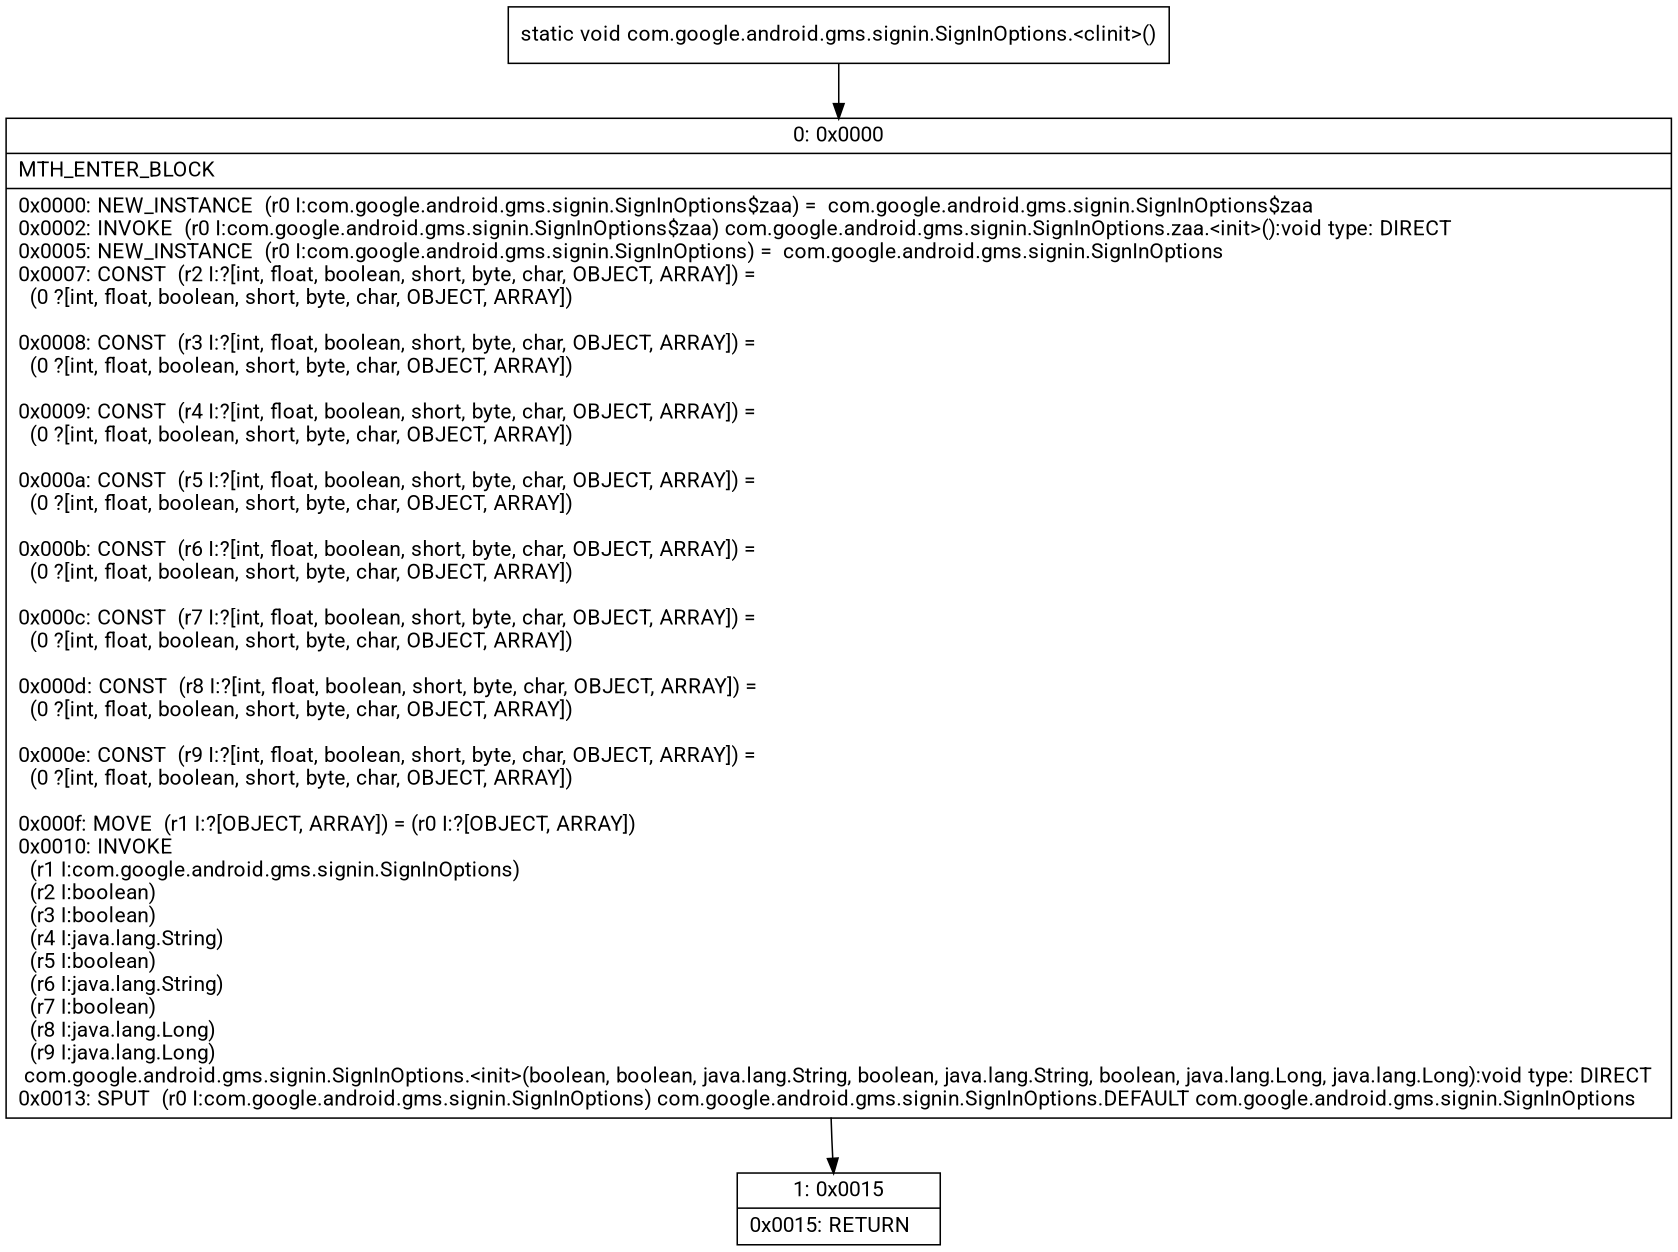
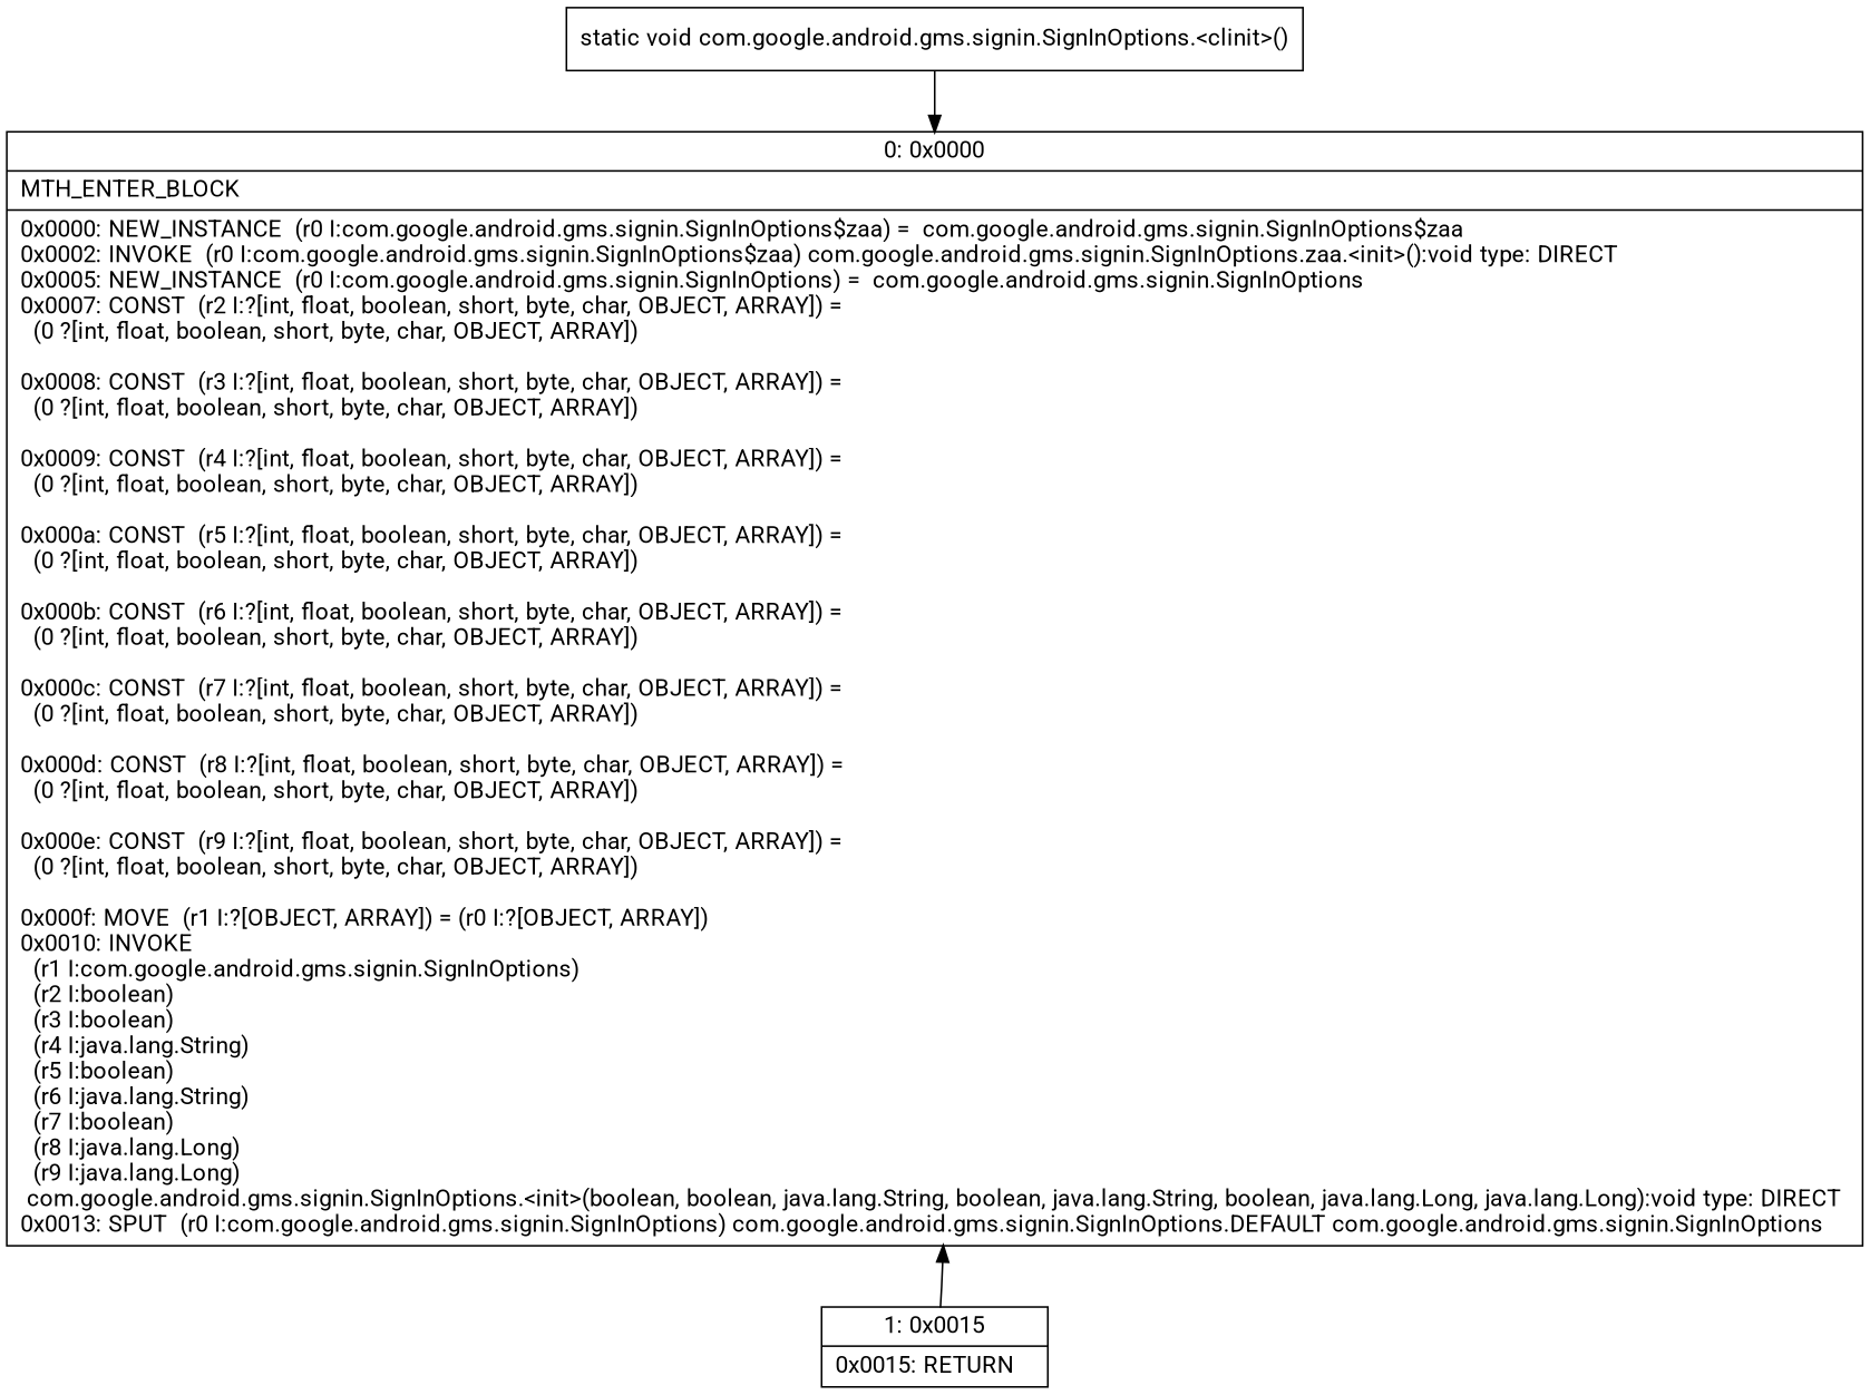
  digraph {
    fontname=Roboto
    node [shape=record fontname=Roboto]
    edge [fontname=Roboto]
    n1 [label="{0\:\ 0x0000|MTH_ENTER_BLOCK\l|0x0000: NEW_INSTANCE  (r0 I:com.google.android.gms.signin.SignInOptions$zaa) =  com.google.android.gms.signin.SignInOptions$zaa \l0x0002: INVOKE  (r0 I:com.google.android.gms.signin.SignInOptions$zaa) com.google.android.gms.signin.SignInOptions.zaa.\<init\>():void type: DIRECT \l0x0005: NEW_INSTANCE  (r0 I:com.google.android.gms.signin.SignInOptions) =  com.google.android.gms.signin.SignInOptions \l0x0007: CONST  (r2 I:?[int, float, boolean, short, byte, char, OBJECT, ARRAY]) = \l  (0 ?[int, float, boolean, short, byte, char, OBJECT, ARRAY])\l \l0x0008: CONST  (r3 I:?[int, float, boolean, short, byte, char, OBJECT, ARRAY]) = \l  (0 ?[int, float, boolean, short, byte, char, OBJECT, ARRAY])\l \l0x0009: CONST  (r4 I:?[int, float, boolean, short, byte, char, OBJECT, ARRAY]) = \l  (0 ?[int, float, boolean, short, byte, char, OBJECT, ARRAY])\l \l0x000a: CONST  (r5 I:?[int, float, boolean, short, byte, char, OBJECT, ARRAY]) = \l  (0 ?[int, float, boolean, short, byte, char, OBJECT, ARRAY])\l \l0x000b: CONST  (r6 I:?[int, float, boolean, short, byte, char, OBJECT, ARRAY]) = \l  (0 ?[int, float, boolean, short, byte, char, OBJECT, ARRAY])\l \l0x000c: CONST  (r7 I:?[int, float, boolean, short, byte, char, OBJECT, ARRAY]) = \l  (0 ?[int, float, boolean, short, byte, char, OBJECT, ARRAY])\l \l0x000d: CONST  (r8 I:?[int, float, boolean, short, byte, char, OBJECT, ARRAY]) = \l  (0 ?[int, float, boolean, short, byte, char, OBJECT, ARRAY])\l \l0x000e: CONST  (r9 I:?[int, float, boolean, short, byte, char, OBJECT, ARRAY]) = \l  (0 ?[int, float, boolean, short, byte, char, OBJECT, ARRAY])\l \l0x000f: MOVE  (r1 I:?[OBJECT, ARRAY]) = (r0 I:?[OBJECT, ARRAY]) \l0x0010: INVOKE  \l  (r1 I:com.google.android.gms.signin.SignInOptions)\l  (r2 I:boolean)\l  (r3 I:boolean)\l  (r4 I:java.lang.String)\l  (r5 I:boolean)\l  (r6 I:java.lang.String)\l  (r7 I:boolean)\l  (r8 I:java.lang.Long)\l  (r9 I:java.lang.Long)\l com.google.android.gms.signin.SignInOptions.\<init\>(boolean, boolean, java.lang.String, boolean, java.lang.String, boolean, java.lang.Long, java.lang.Long):void type: DIRECT \l0x0013: SPUT  (r0 I:com.google.android.gms.signin.SignInOptions) com.google.android.gms.signin.SignInOptions.DEFAULT com.google.android.gms.signin.SignInOptions \l}"]
    n2 [label="{1\:\ 0x0015|0x0015: RETURN   \l}"]
    n3 [label="{static void com.google.android.gms.signin.SignInOptions.\<clinit\>() }"]
-   n1 -> n2
+   n2 -> n1
    n3 -> n1
  }
